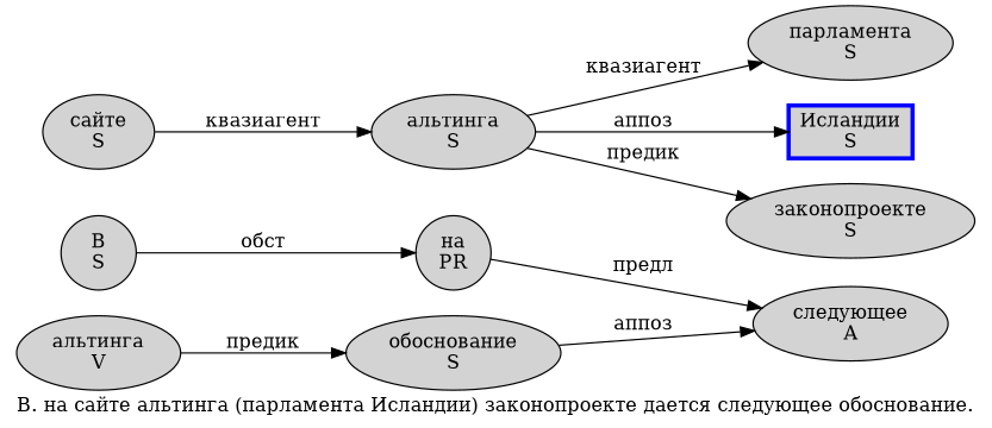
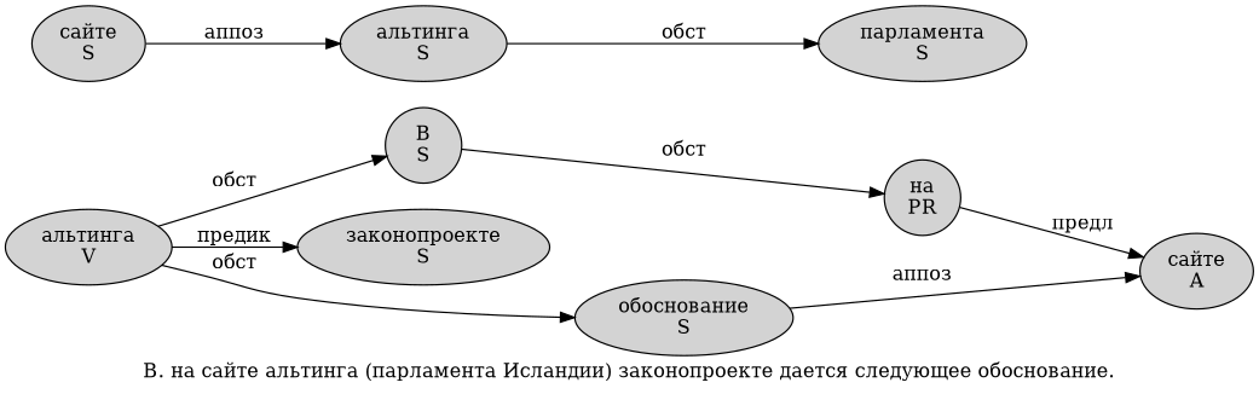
  digraph {
    label="В. на сайте альтинга (парламента Исландии) законопроекте дается следующее обоснование."
    rankdir=LR
    node [fillcolor=lightgray penwidth=1 shape=ellipse style=filled]
    n1 [label="В\nS"]
    n2 [label="на\nPR"]
-   n3 [label="следующее\nA"]
+   n3 [label="сайте\nA"]
    n4 [label="сайте\nS"]
    n5 [label="альтинга\nS"]
    n6 [label="парламента\nS"]
-   n7 [color=blue label="Исландии\nS" penwidth=3 shape=box]
    n8 [label="законопроекте\nS"]
    n9 [label="альтинга\nV"]
    n10 [label="обоснование\nS"]
    n1 -> n2 [label="обст"]
    n2 -> n3 [label="предл"]
-   n4 -> n5 [label="квазиагент"]
-   n5 -> n6 [label="квазиагент"]
-   n5 -> n7 [label="аппоз"]
-   n5 -> n8 [label="предик"]
-   n9 -> n10 [label="предик"]
+   n4 -> n5 [label="аппоз"]
+   n5 -> n6 [label="обст"]
+   n9 -> n1 [label="обст"]
+   n9 -> n8 [label="предик"]
+   n9 -> n10 [label="обст"]
    n10 -> n3 [label="аппоз"]
  }
